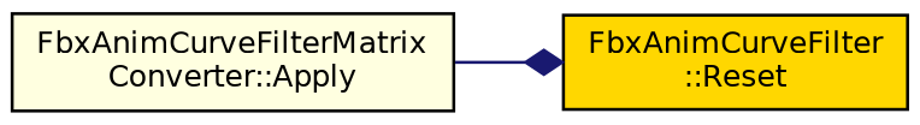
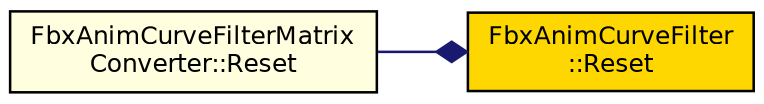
  digraph {
    rankdir=LR
    node [color=black fontname=Helvetica fontsize=10 shape=record style=filled]
-   n1 [fillcolor=lightyellow fontcolor=black height=0.2 label="FbxAnimCurveFilterMatrix\lConverter::Apply" width=0.4]
+   n1 [fillcolor=lightyellow fontcolor=black height=0.2 label="FbxAnimCurveFilterMatrix\lConverter::Reset" width=0.4]
    n2 [fillcolor=gold height=0.2 label="FbxAnimCurveFilter\l::Reset" width=0.4]
    n1 -> n2 [color=midnightblue fontname=Helvetica fontsize=10 labelfontname=Helvetica labelfontsize=10 style=solid arrowhead=diamond]
  }
